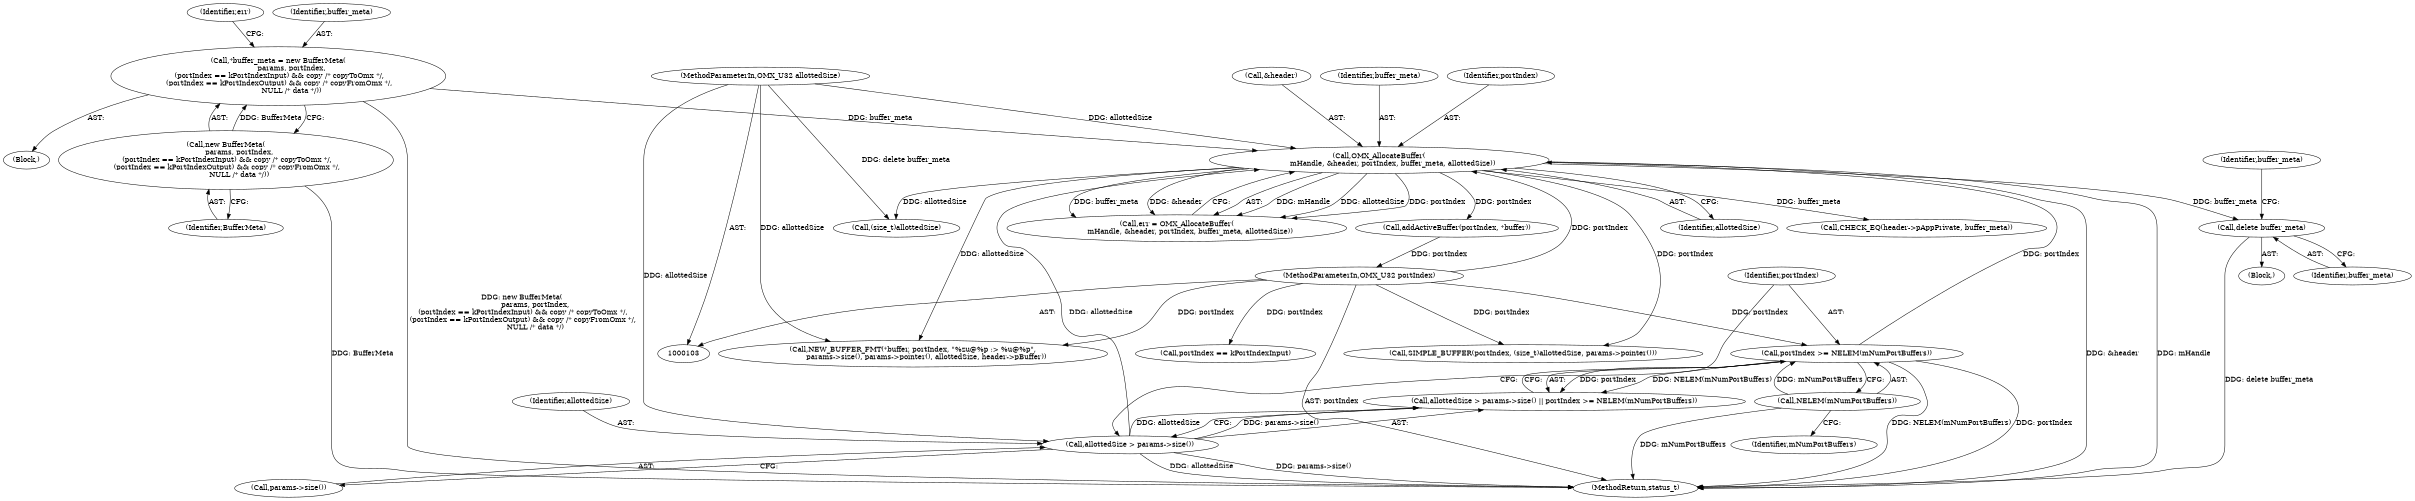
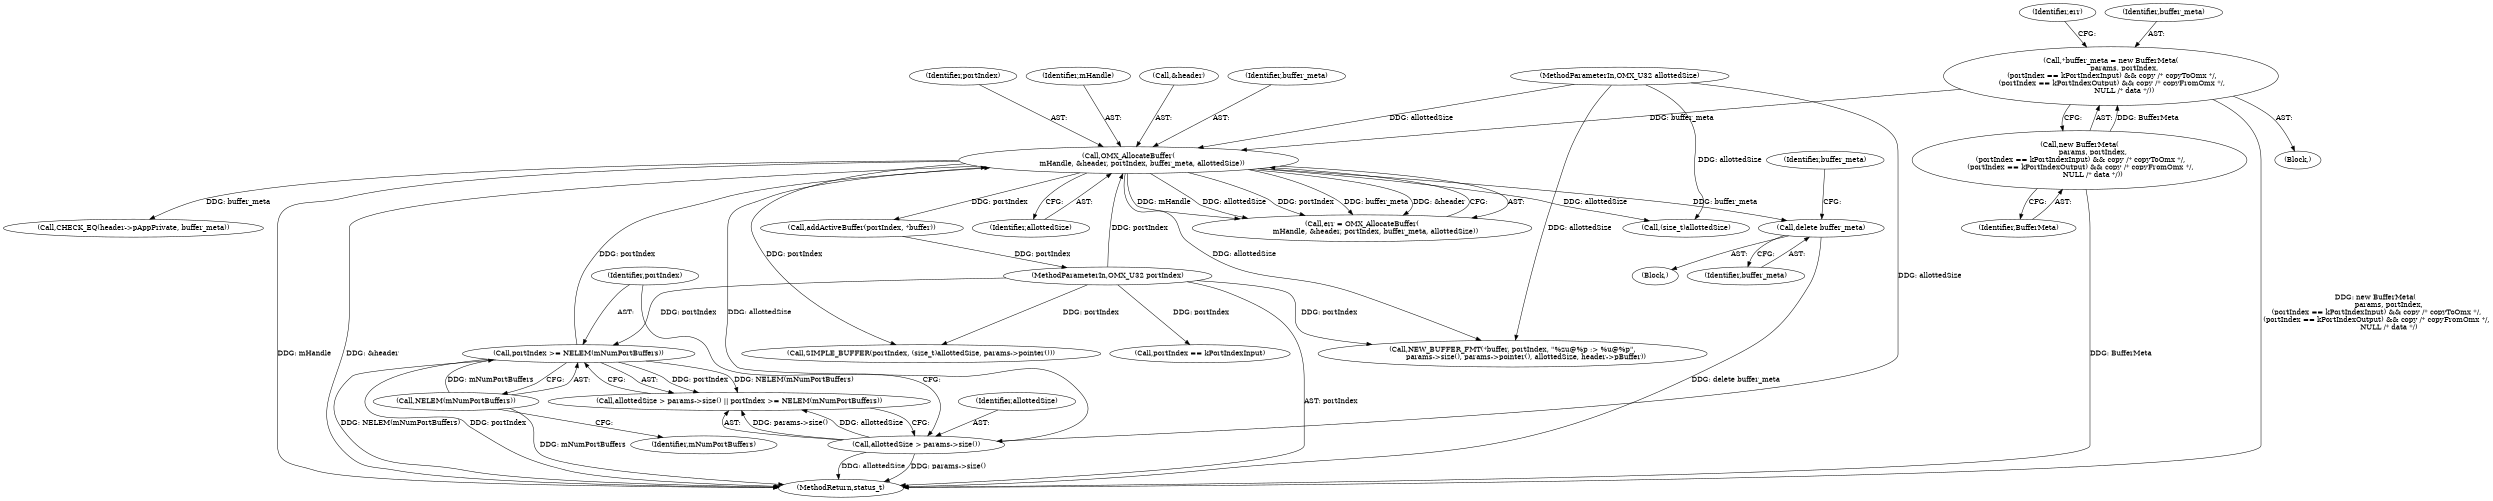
  digraph {
    n1 [label="(Call,delete buffer_meta)"]
    n2 [label="(Block,)"]
    n3 [label="(MethodReturn,status_t)"]
    n4 [label="(Identifier,buffer_meta)"]
    n5 [label="(Call,OMX_AllocateBuffer(\n            mHandle, &header, portIndex, buffer_meta, allottedSize))"]
    n6 [label="(Call,SIMPLE_BUFFER(portIndex, (size_t)allottedSize, params->pointer()))"]
    n7 [label="(Call,NEW_BUFFER_FMT(*buffer, portIndex, \"%zu@%p :> %u@%p\",\n            params->size(), params->pointer(), allottedSize, header->pBuffer))"]
    n8 [label="(Call,(size_t)allottedSize)"]
    n9 [label="(Call,addActiveBuffer(portIndex, *buffer))"]
    n10 [label="(Call,err = OMX_AllocateBuffer(\n            mHandle, &header, portIndex, buffer_meta, allottedSize))"]
    n11 [label="(Identifier,allottedSize)"]
    n12 [label="(Call,CHECK_EQ(header->pAppPrivate, buffer_meta))"]
    n13 [label="(MethodParameterIn,OMX_U32 portIndex)"]
    n14 [label="(Call,portIndex >= NELEM(mNumPortBuffers))"]
    n15 [label="(Call,NELEM(mNumPortBuffers))"]
    n16 [label="(Call,allottedSize > params->size() || portIndex >= NELEM(mNumPortBuffers))"]
    n17 [label="(Identifier,mNumPortBuffers)"]
    n18 [label="(Call,allottedSize > params->size())"]
    n19 [label="(Call,portIndex == kPortIndexInput)"]
-   1000103
    n21 [label="(Call,*buffer_meta = new BufferMeta(\n            params, portIndex,\n (portIndex == kPortIndexInput) && copy /* copyToOmx */,\n (portIndex == kPortIndexOutput) && copy /* copyFromOmx */,\n            NULL /* data */))"]
    n22 [label="(Call,new BufferMeta(\n            params, portIndex,\n (portIndex == kPortIndexInput) && copy /* copyToOmx */,\n (portIndex == kPortIndexOutput) && copy /* copyFromOmx */,\n            NULL /* data */))"]
    n23 [label="(Block,)"]
    n24 [label="(Identifier,BufferMeta)"]
-   n25 [label="(Call,params->size())"]
    n26 [label="(MethodParameterIn,OMX_U32 allottedSize)"]
    n27 [label="(Identifier,allottedSize)"]
    n28 [label="(Identifier,err)"]
    n29 [label="(Identifier,buffer_meta)"]
    n30 [label="(Identifier,portIndex)"]
    n31 [label="(Identifier,portIndex)"]
+   n32 [label="(Identifier,mHandle)"]
    n33 [label="(Call,&header)"]
    n34 [label="(Identifier,buffer_meta)"]
    n35 [label="(Identifier,buffer_meta)"]
    n1 -> n2 [label="AST: "]
    n1 -> n3 [label="DDG: delete buffer_meta"]
    n1 -> n4 [label="CFG: "]
    n4 -> n1 [label="AST: "]
    n5 -> n1 [label="DDG: buffer_meta"]
    n5 -> n3 [label="DDG: mHandle"]
    n5 -> n3 [label="DDG: &header"]
    n5 -> n6 [label="DDG: portIndex"]
    n5 -> n7 [label="DDG: allottedSize"]
    n5 -> n8 [label="DDG: allottedSize"]
    n5 -> n9 [label="DDG: portIndex"]
    n5 -> n10 [label="AST: "]
    n5 -> n10 [label="DDG: mHandle"]
    n5 -> n10 [label="DDG: allottedSize"]
    n5 -> n10 [label="DDG: portIndex"]
    n5 -> n10 [label="DDG: buffer_meta"]
    n5 -> n10 [label="DDG: &header"]
    n5 -> n11 [label="CFG: "]
    n5 -> n12 [label="DDG: buffer_meta"]
    n9 -> n13 [label="DDG: portIndex"]
    n10 -> n5 [label="CFG: "]
    n11 -> n5 [label="AST: "]
    n13 -> n3 [label="AST: portIndex"]
    n13 -> n5 [label="DDG: portIndex"]
    n13 -> n6 [label="DDG: portIndex"]
    n13 -> n7 [label="DDG: portIndex"]
    n13 -> n14 [label="DDG: portIndex"]
    n13 -> n19 [label="DDG: portIndex"]
-   n13 -> 1000103 [label="AST: "]
    n14 -> n3 [label="DDG: NELEM(mNumPortBuffers)"]
    n14 -> n3 [label="DDG: portIndex"]
    n14 -> n5 [label="DDG: portIndex"]
    n14 -> n15 [label="CFG: "]
    n14 -> n16 [label="AST: "]
    n14 -> n16 [label="DDG: portIndex"]
    n14 -> n16 [label="DDG: NELEM(mNumPortBuffers)"]
    n15 -> n3 [label="DDG: mNumPortBuffers"]
    n15 -> n14 [label="AST: "]
    n15 -> n14 [label="DDG: mNumPortBuffers"]
    n15 -> n17 [label="CFG: "]
    n16 -> n14 [label="CFG: "]
    n16 -> n18 [label="CFG: "]
    n18 -> n3 [label="DDG: allottedSize"]
    n18 -> n3 [label="DDG: params->size()"]
    n18 -> n5 [label="DDG: allottedSize"]
    n18 -> n16 [label="AST: "]
    n18 -> n16 [label="DDG: allottedSize"]
    n18 -> n16 [label="DDG: params->size()"]
-   n18 -> n25 [label="CFG: "]
    n21 -> n3 [label="DDG: new BufferMeta(\n            params, portIndex,\n (portIndex == kPortIndexInput) && copy /* copyToOmx */,\n (portIndex == kPortIndexOutput) && copy /* copyFromOmx */,\n            NULL /* data */)"]
    n21 -> n5 [label="DDG: buffer_meta"]
    n21 -> n22 [label="CFG: "]
    n21 -> n23 [label="AST: "]
    n22 -> n3 [label="DDG: BufferMeta"]
    n22 -> n21 [label="AST: "]
    n22 -> n21 [label="DDG: BufferMeta"]
    n22 -> n24 [label="CFG: "]
    n24 -> n22 [label="AST: "]
-   n25 -> n18 [label="AST: "]
    n26 -> n5 [label="DDG: allottedSize"]
    n26 -> n7 [label="DDG: allottedSize"]
-   n26 -> n8 [label="DDG: delete buffer_meta"]
+   n26 -> n8 [label="DDG: allottedSize"]
    n26 -> n18 [label="DDG: allottedSize"]
-   n26 -> 1000103 [label="AST: "]
    n27 -> n18 [label="AST: "]
    n28 -> n21 [label="CFG: "]
    n29 -> n5 [label="AST: "]
    n30 -> n5 [label="AST: "]
    n31 -> n14 [label="AST: "]
    n31 -> n18 [label="CFG: "]
+   n32 -> n5 [label="AST: "]
    n33 -> n5 [label="AST: "]
    n34 -> n1 [label="CFG: "]
    n35 -> n21 [label="AST: "]
  }
